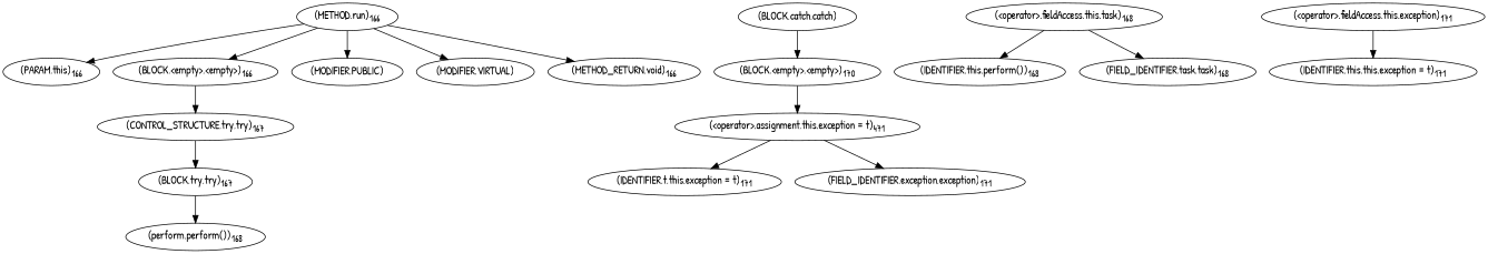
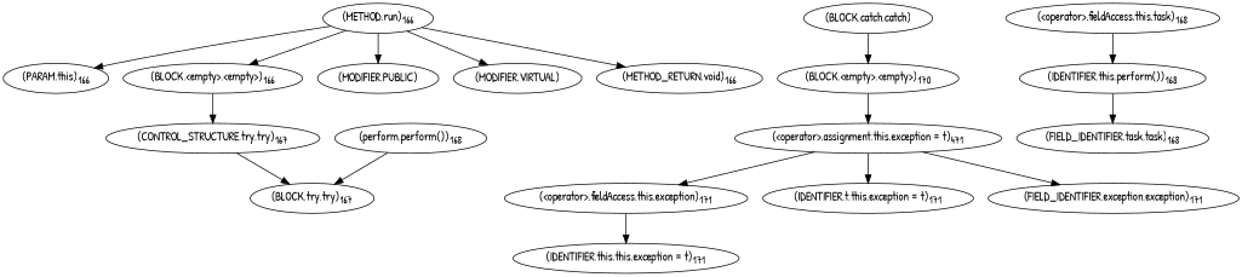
  digraph {
    fontname="Patrick Hand"
    node [fontname="Patrick Hand"]
    edge [fontname="Patrick Hand"]
    n1 [label=<(METHOD,run)<SUB>166</SUB>>]
    n2 [label=<(PARAM,this)<SUB>166</SUB>>]
    n3 [label=<(BLOCK,&lt;empty&gt;,&lt;empty&gt;)<SUB>166</SUB>>]
    n4 [label=<(MODIFIER,PUBLIC)>]
    n5 [label=<(MODIFIER,VIRTUAL)>]
    n6 [label=<(METHOD_RETURN,void)<SUB>166</SUB>>]
    n7 [label=<(CONTROL_STRUCTURE,try,try)<SUB>167</SUB>>]
    n8 [label=<(BLOCK,try,try)<SUB>167</SUB>>]
    n9 [label=<(perform,perform())<SUB>168</SUB>>]
    n10 [label=<(BLOCK,catch,catch)>]
    n11 [label=<(BLOCK,&lt;empty&gt;,&lt;empty&gt;)<SUB>170</SUB>>]
    n12 [label=<(&lt;operator&gt;.fieldAccess,this.task)<SUB>168</SUB>>]
    n13 [label=<(IDENTIFIER,this,perform())<SUB>168</SUB>>]
    n14 [label=<(FIELD_IDENTIFIER,task,task)<SUB>168</SUB>>]
    n15 [label=<(&lt;operator&gt;.assignment,this.exception = t)<SUB>471</SUB>>]
    n16 [label=<(&lt;operator&gt;.fieldAccess,this.exception)<SUB>171</SUB>>]
    n17 [label=<(IDENTIFIER,t,this.exception = t)<SUB>171</SUB>>]
    n18 [label=<(FIELD_IDENTIFIER,exception,exception)<SUB>171</SUB>>]
    n19 [label=<(IDENTIFIER,this,this.exception = t)<SUB>171</SUB>>]
    n1 -> n2
    n1 -> n3
    n1 -> n4
    n1 -> n5
    n1 -> n6
    n3 -> n7
    n7 -> n8
-   n8 -> n9
+   n9 -> n8
    n10 -> n11
    n11 -> n15
    n12 -> n13
-   n12 -> n14
+   n13 -> n14
+   n15 -> n16
    n15 -> n17
    n15 -> n18
    n16 -> n19
  }
